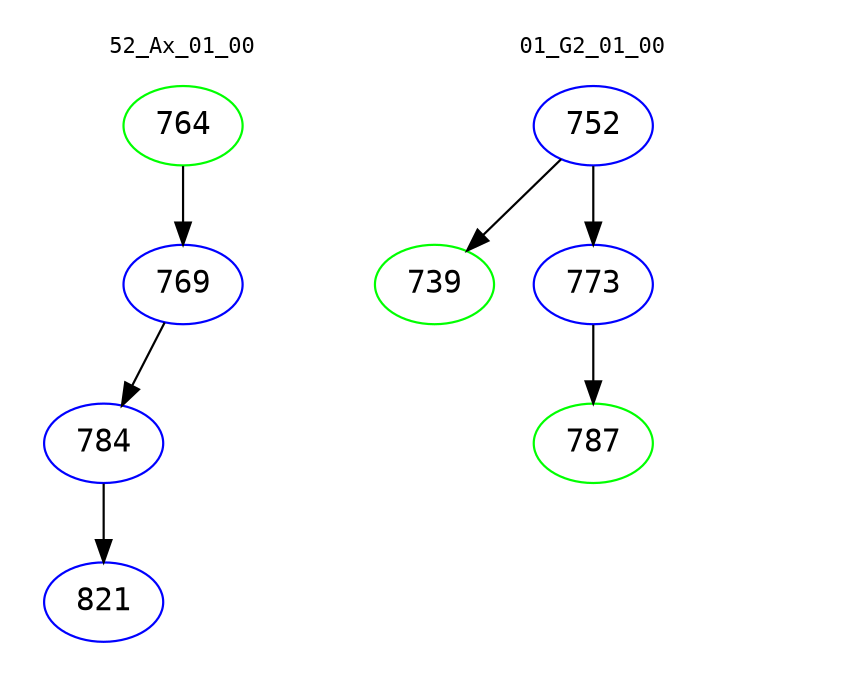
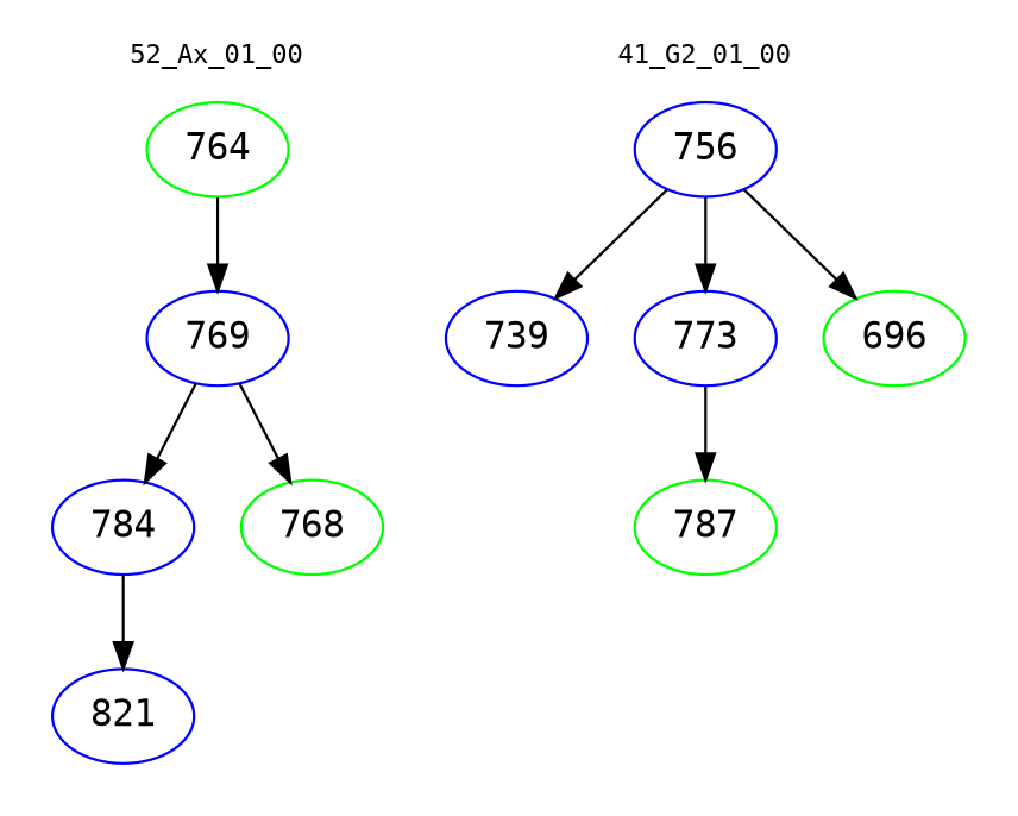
  digraph {
    fontname="DejaVu Sans Mono"
    node [color=blue fontname="DejaVu Sans Mono"]
    edge [color=black fontname="DejaVu Sans Mono"]
    n1 [label=769]
    n2 [color=green label=764]
    n3 [label=784]
+   n4 [color=green label=768]
    n5 [label=821]
-   n6 [label=752]
-   n7 [color=green label=739]
+   n6 [label=756]
+   n7 [label=739]
    n8 [label=773]
+   n9 [color=green label=696]
    n10 [color=green label=787]
    subgraph cluster_1 {
      color=white
      fontsize=10
      label="52_Ax_01_00"
      n1
      n2
      n3
+     n4
      n5
    }
    subgraph cluster_2 {
      color=white
      fontsize=10
-     label="01_G2_01_00"
+     label="41_G2_01_00"
      n6
      n7
      n8
+     n9
      n10
    }
    n1 -> n3
+   n1 -> n4
    n2 -> n1
    n3 -> n5
    n6 -> n7
    n6 -> n8
+   n6 -> n9
    n8 -> n10
  }
